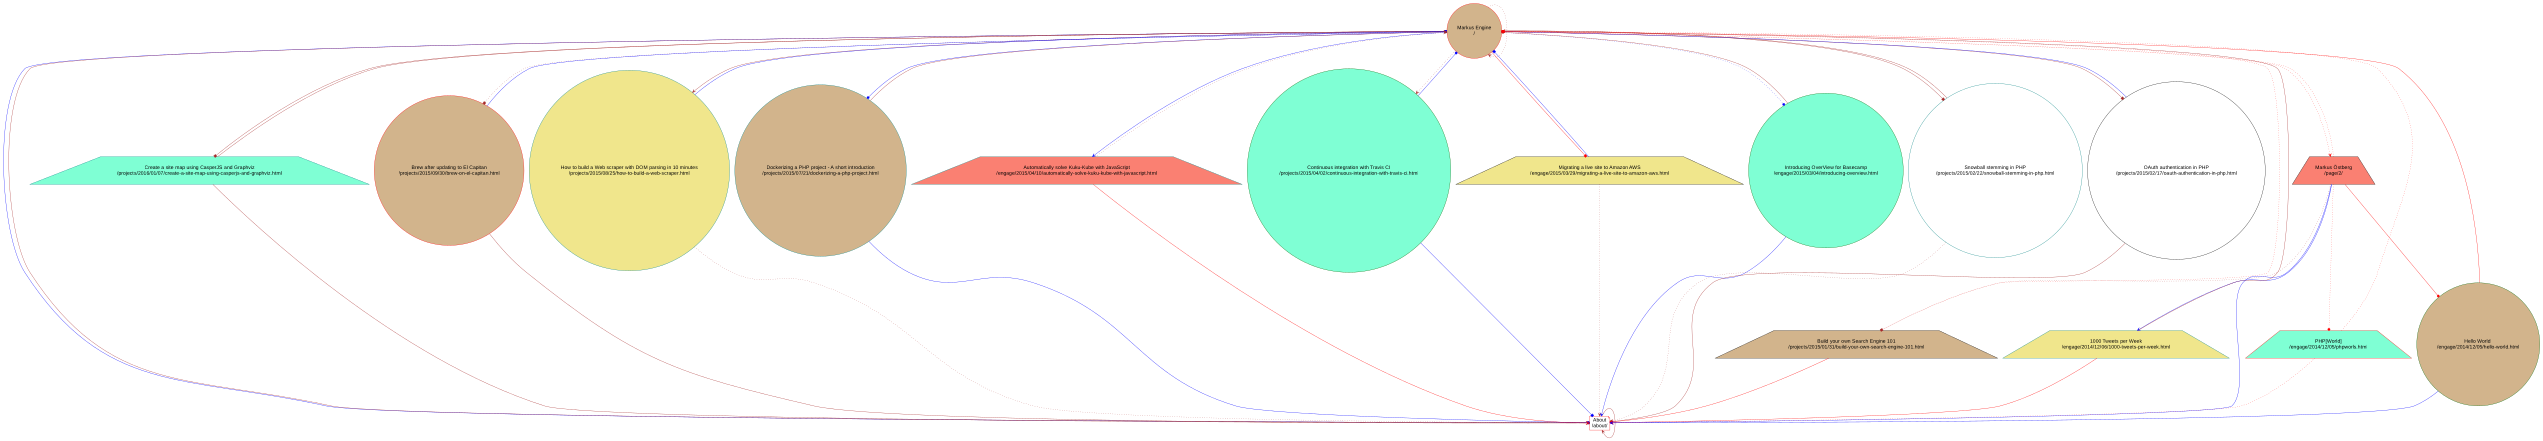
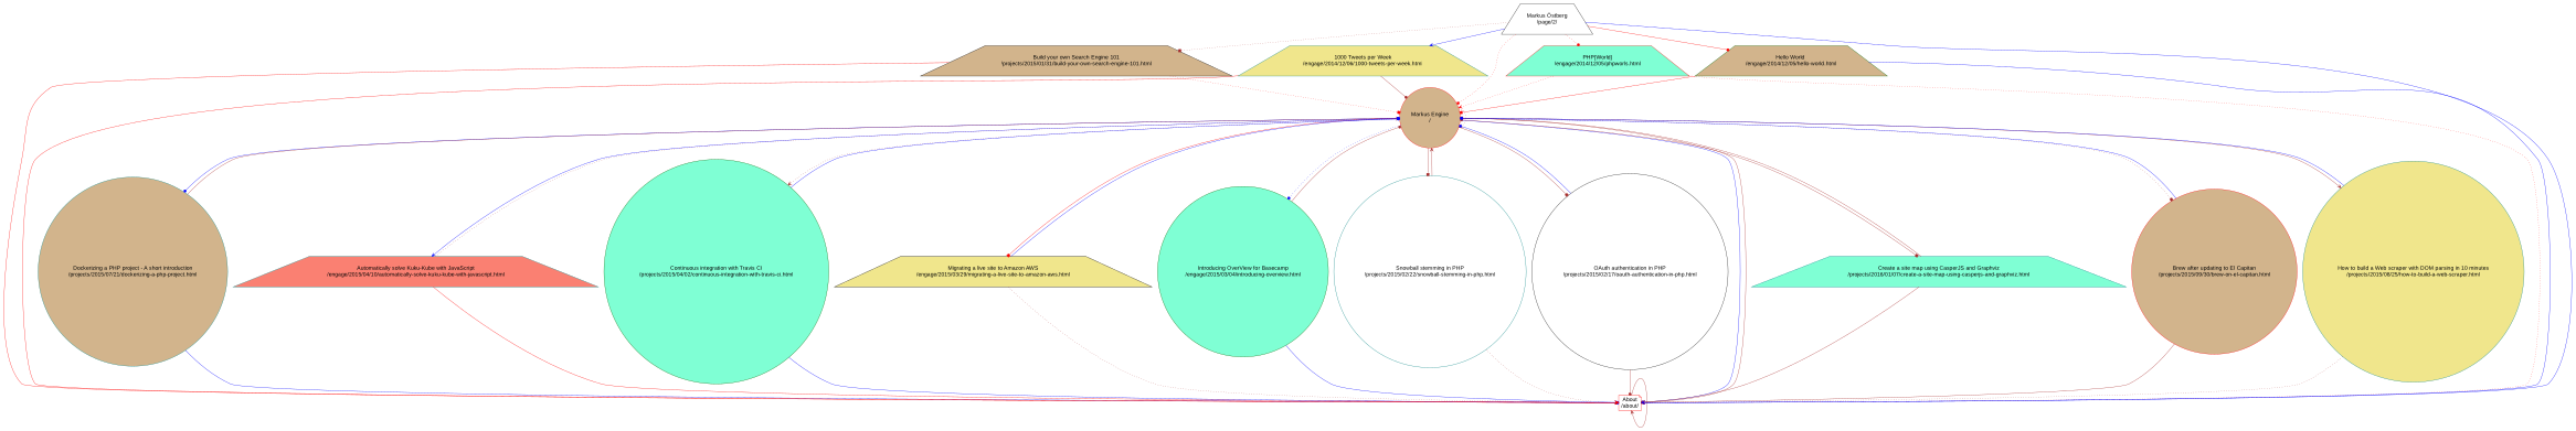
  digraph {
    rankdir=TB
    splines=true
    node [color=teal fillcolor=tan fontname=Arial fontsize=18 shape=circle style=filled]
    edge [arrowhead=vee color=brown style=solid]
    n1 [color=red label="Markus Engine\n/"]
    n2 [color=red fillcolor=white label="About\n/about/" shape=note]
    n3 [fillcolor=aquamarine label="Create a site map using CasperJS and Graphviz\n/projects/2016/01/07/create-a-site-map-using-casperjs-and-graphviz.html" shape=trapezium]
    n4 [color=red label="Brew after updating to El Capitan\n/projects/2015/09/30/brew-on-el-capitan.html"]
    n5 [fillcolor=khaki label="How to build a Web scraper with DOM parsing in 10 minutes\n/projects/2015/08/25/how-to-build-a-web-scraper.html"]
    n6 [label="Dockerizing a PHP project - A short introduction\n/projects/2015/07/21/dockerizing-a-php-project.html"]
    n7 [fillcolor=salmon label="Automatically solve Kuku-Kube with JavaScript\n/engage/2015/04/10/automatically-solve-kuku-kube-with-javascript.html" shape=trapezium]
    n8 [color=darkgreen fillcolor=aquamarine label="Continuous integration with Travis CI\n/projects/2015/04/02/continuous-integration-with-travis-ci.html"]
    n9 [color=black fillcolor=khaki label="Migrating a live site to Amazon AWS\n/engage/2015/03/29/migrating-a-live-site-to-amazon-aws.html" shape=trapezium]
    n10 [color=darkgreen fillcolor=aquamarine label="Introducing OverView for Basecamp\n/engage/2015/03/04/introducing-overview.html"]
    n11 [fillcolor=white label="Snowball stemming in PHP\n/projects/2015/02/22/snowball-stemming-in-php.html"]
    n12 [color=black fillcolor=white label="OAuth authentication in PHP\n/projects/2015/02/17/oauth-authentication-in-php.html"]
-   n13 [color=black fillcolor=salmon label="Markus Östberg\n/page/2/" shape=trapezium]
+   n13 [color=black fillcolor=white label="Markus Östberg\n/page/2/" shape=trapezium]
    n14 [color=black label="Build your own Search Engine 101\n/projects/2015/01/31/build-your-own-search-engine-101.html" shape=trapezium]
    n15 [fillcolor=khaki label="1000 Tweets per Week\n/engage/2014/12/06/1000-tweets-per-week.html" shape=trapezium]
    n16 [color=red fillcolor=aquamarine label="PHP[World]\n/engage/2014/12/05/phpworls.html" shape=trapezium]
-   n17 [color=darkgreen label="Hello World!\n/engage/2014/12/05/hello-world.html"]
+   n17 [color=darkgreen label="Hello World!\n/engage/2014/12/05/hello-world.html" shape=trapezium]
    n1 -> n1 [style=dotted]
    n1 -> n2 [arrowhead=dot color=blue]
    n1 -> n3 [arrowhead=box]
    n1 -> n4 [arrowhead=box style=dotted]
    n1 -> n5
    n1 -> n6 [arrowhead=dot color=blue]
    n1 -> n7 [color=blue]
    n1 -> n8 [style=dotted]
    n1 -> n9 [arrowhead=box color=red]
    n1 -> n10 [arrowhead=dot color=blue style=dotted]
    n1 -> n11 [arrowhead=box]
    n1 -> n12 [arrowhead=box]
-   n1 -> n13 [color=red style=dotted]
    n2 -> n1 [arrowhead=dot]
    n2 -> n2
    n3 -> n1 [arrowhead=box]
    n3 -> n2
    n4 -> n1 [arrowhead=dot color=blue]
    n4 -> n2
    n5 -> n1 [arrowhead=dot color=blue]
    n5 -> n2 [arrowhead=box style=dotted]
    n6 -> n1
    n6 -> n2 [arrowhead=dot color=blue]
    n7 -> n1 [style=dotted]
    n7 -> n2 [color=red]
    n8 -> n1 [arrowhead=dot color=blue]
    n8 -> n2 [arrowhead=box color=blue]
    n9 -> n1 [arrowhead=box color=blue]
    n9 -> n2 [style=dotted]
    n10 -> n1 [arrowhead=dot]
    n10 -> n2 [color=blue]
    n11 -> n1
    n11 -> n2 [style=dotted]
    n12 -> n1 [arrowhead=dot color=blue]
    n12 -> n2 [arrowhead=dot]
    n13 -> n1 [arrowhead=dot color=red style=dotted]
    n13 -> n2 [color=blue]
    n13 -> n14 [arrowhead=box style=dotted]
    n13 -> n15 [color=blue]
    n13 -> n16 [arrowhead=dot color=red style=dotted]
    n13 -> n17 [arrowhead=dot color=red]
    n14 -> n1 [arrowhead=box color=red style=dotted]
    n14 -> n2 [color=red]
    n15 -> n1 [arrowhead=dot]
    n15 -> n2 [color=red]
    n16 -> n1 [color=red style=dotted]
    n16 -> n2 [color=red style=dotted]
    n17 -> n1 [arrowhead=box color=red]
    n17 -> n2 [color=blue]
  }
